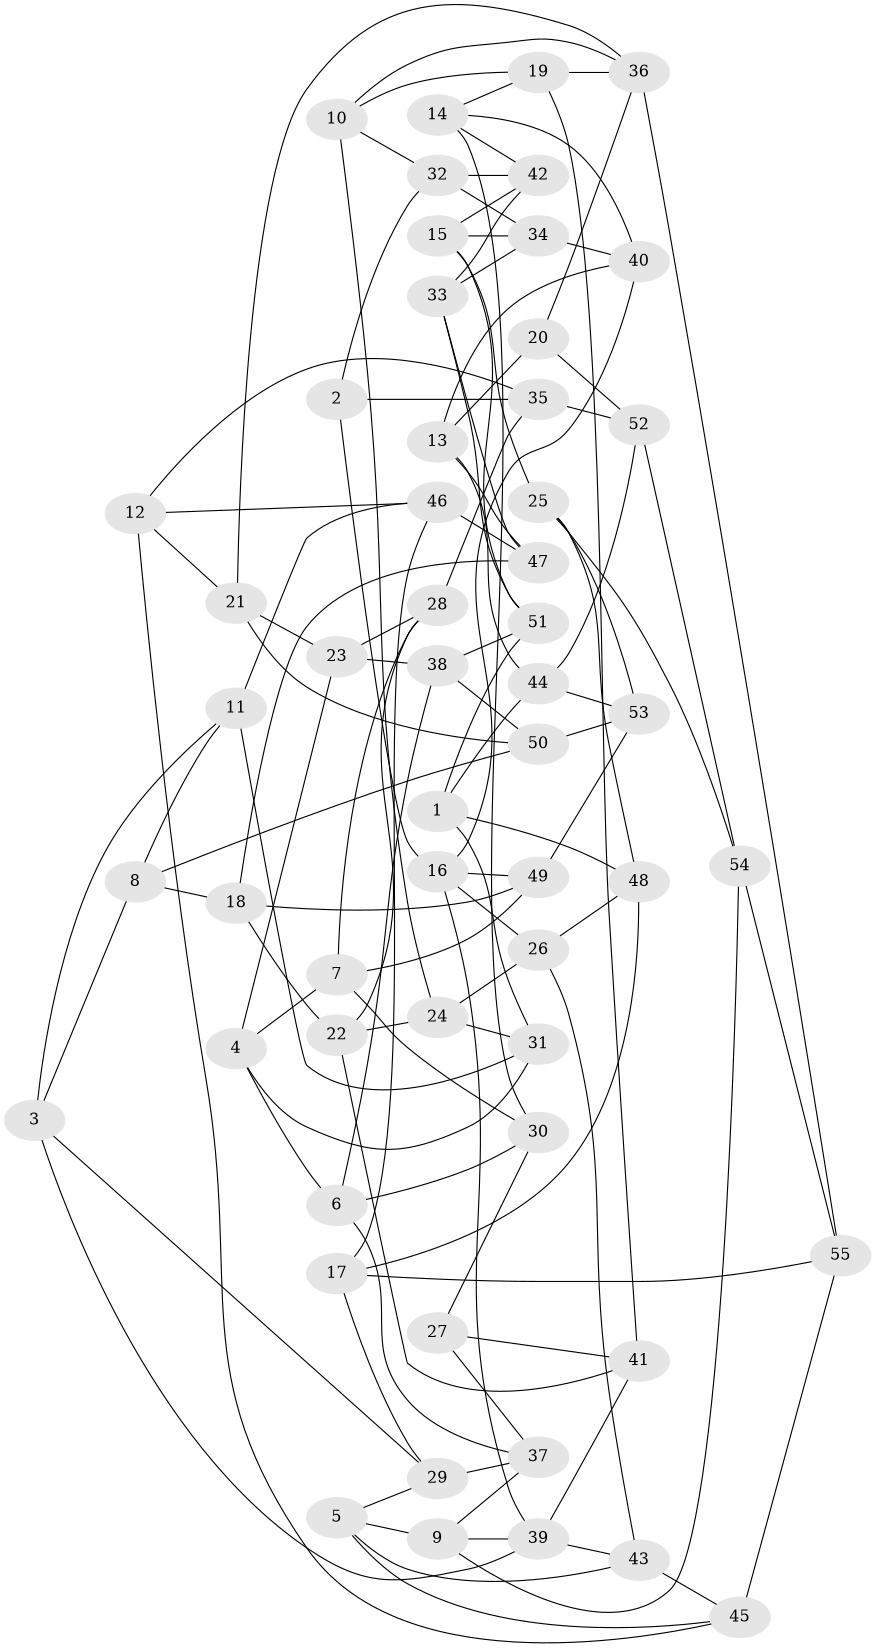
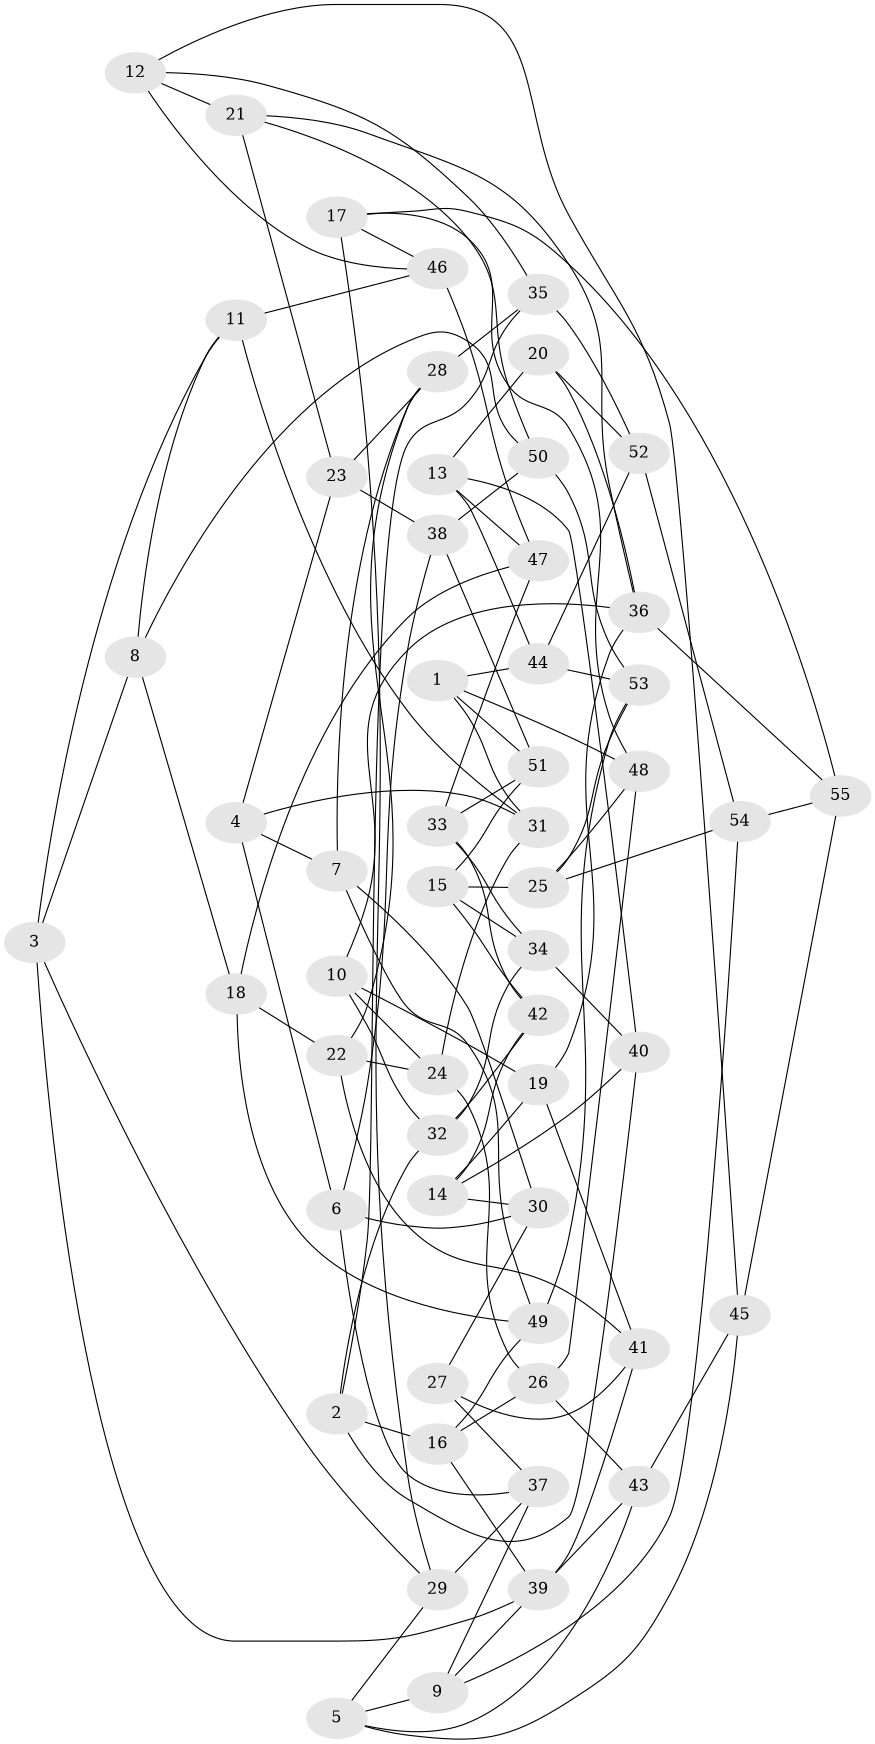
  graph {
    rankdir=LR
    node [color=gray90 style=filled]
    1
    31
    44
    48
    51
    52
    53
    2
    16
    32
    35
    40
    39
    49
    26
    42
    34
    3
    8
    11
    29
    18
    50
    46
    37
    43
    41
    4
    6
    7
    23
    30
    38
    28
    5
    9
    45
    54
    55
    47
    22
    27
    10
    19
    24
    36
    12
    21
    13
    20
    14
    15
    25
    17
    33
    1 -- 31
    1 -- 44
    1 -- 48
    1 -- 51
    44 -- 52
    44 -- 53
    52 -- 54
    2 -- 16
    2 -- 32
    2 -- 35
-   16 -- 40
+   2 -- 40
    16 -- 39
    16 -- 49
    16 -- 26
    32 -- 42
    32 -- 34
    35 -- 52
    39 -- 43
    39 -- 41
    49 -- 53
    26 -- 48
    26 -- 43
    34 -- 40
    3 -- 39
    3 -- 8
    3 -- 11
    3 -- 29
    8 -- 11
    8 -- 18
    8 -- 50
    11 -- 31
    11 -- 46
    29 -- 37
    18 -- 49
    18 -- 47
    18 -- 22
    50 -- 53
    46 -- 47
    43 -- 45
    4 -- 31
    4 -- 6
    4 -- 7
    4 -- 23
    6 -- 37
    6 -- 30
    6 -- 38
    7 -- 49
    7 -- 30
    7 -- 28
    23 -- 38
    23 -- 28
    38 -- 51
    38 -- 50
    28 -- 35
    5 -- 29
    5 -- 43
    5 -- 9
    5 -- 45
    9 -- 39
    9 -- 37
    9 -- 54
    45 -- 55
    54 -- 55
    22 -- 41
    22 -- 28
    22 -- 24
    27 -- 37
    27 -- 41
    27 -- 30
    10 -- 32
    10 -- 19
    10 -- 24
    10 -- 36
    19 -- 41
    19 -- 36
    24 -- 31
    24 -- 26
    36 -- 55
    12 -- 35
    12 -- 46
    12 -- 45
    12 -- 21
    21 -- 50
    21 -- 23
    21 -- 36
    13 -- 44
    13 -- 40
    13 -- 47
    13 -- 20
    20 -- 52
    20 -- 36
    14 -- 40
    14 -- 42
    14 -- 30
    14 -- 19
    15 -- 51
    15 -- 42
    15 -- 34
    15 -- 25
    25 -- 48
    25 -- 53
    25 -- 54
    17 -- 48
    17 -- 29
    17 -- 46
    17 -- 55
    33 -- 51
    33 -- 42
    33 -- 34
    33 -- 47
  }
